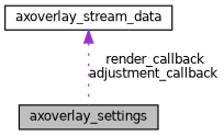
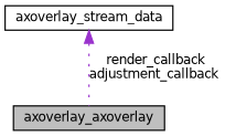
  digraph {
    node [color=black fontname=Helvetica fontsize=10 shape=record style=filled]
-   n1 [fillcolor=grey75 fontcolor=black height=0.2 label=axoverlay_settings width=0.4]
+   n1 [fillcolor=grey75 fontcolor=black height=0.2 label=axoverlay_axoverlay width=0.4]
    n2 [fillcolor=white height=0.2 label=axoverlay_stream_data width=0.4]
    n2 -> n1 [color=darkorchid3 dir=back fontname=Helvetica fontsize=10 label=" render_callback\nadjustment_callback" labelfontname=Helvetica labelfontsize=10 style=dotted]
  }
